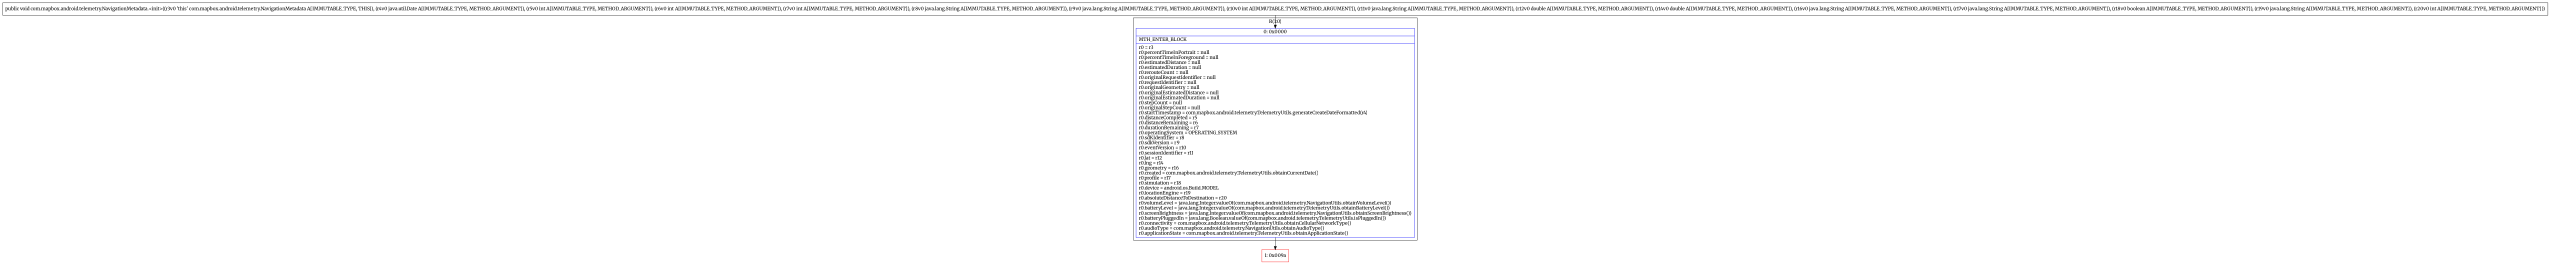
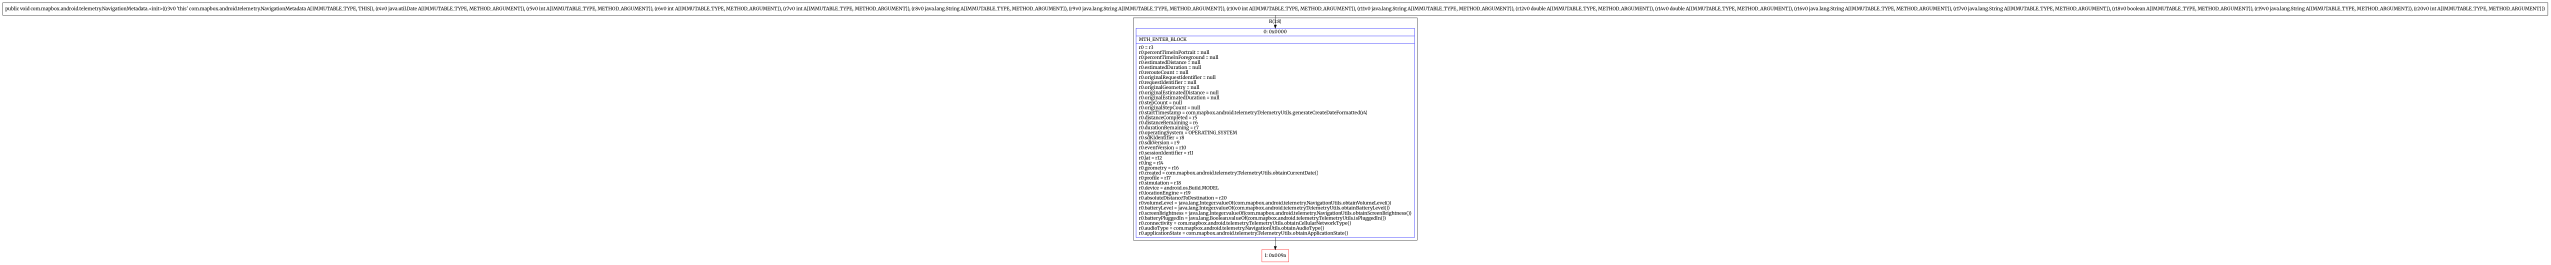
  digraph {
    fontname=Merriweather
    node [shape=record fontname=Merriweather]
    edge [fontname=Merriweather]
    n1 [color=blue label="{0\:\ 0x0000|MTH_ENTER_BLOCK\l|r0 = r3\lr0.percentTimeInPortrait = null\lr0.percentTimeInForeground = null\lr0.estimatedDistance = null\lr0.estimatedDuration = null\lr0.rerouteCount = null\lr0.originalRequestIdentifier = null\lr0.requestIdentifier = null\lr0.originalGeometry = null\lr0.originalEstimatedDistance = null\lr0.originalEstimatedDuration = null\lr0.stepCount = null\lr0.originalStepCount = null\lr0.startTimestamp = com.mapbox.android.telemetry.TelemetryUtils.generateCreateDateFormatted(r4)\lr0.distanceCompleted = r5\lr0.distanceRemaining = r6\lr0.durationRemaining = r7\lr0.operatingSystem = OPERATING_SYSTEM\lr0.sdKIdentifier = r8\lr0.sdkVersion = r9\lr0.eventVersion = r10\lr0.sessionIdentifier = r11\lr0.lat = r12\lr0.lng = r14\lr0.geometry = r16\lr0.created = com.mapbox.android.telemetry.TelemetryUtils.obtainCurrentDate()\lr0.profile = r17\lr0.simulation = r18\lr0.device = android.os.Build.MODEL\lr0.locationEngine = r19\lr0.absoluteDistanceToDestination = r20\lr0.volumeLevel = java.lang.Integer.valueOf(com.mapbox.android.telemetry.NavigationUtils.obtainVolumeLevel())\lr0.batteryLevel = java.lang.Integer.valueOf(com.mapbox.android.telemetry.TelemetryUtils.obtainBatteryLevel())\lr0.screenBrightness = java.lang.Integer.valueOf(com.mapbox.android.telemetry.NavigationUtils.obtainScreenBrightness())\lr0.batteryPluggedIn = java.lang.Boolean.valueOf(com.mapbox.android.telemetry.TelemetryUtils.isPluggedIn())\lr0.connectivity = com.mapbox.android.telemetry.TelemetryUtils.obtainCellularNetworkType()\lr0.audioType = com.mapbox.android.telemetry.NavigationUtils.obtainAudioType()\lr0.applicationState = com.mapbox.android.telemetry.TelemetryUtils.obtainApplicationState()\l}"]
    n2 [color=red label="{1\:\ 0x009a}"]
    n3 [label="{public void com.mapbox.android.telemetry.NavigationMetadata.\<init\>((r3v0 'this' com.mapbox.android.telemetry.NavigationMetadata A[IMMUTABLE_TYPE, THIS]), (r4v0 java.util.Date A[IMMUTABLE_TYPE, METHOD_ARGUMENT]), (r5v0 int A[IMMUTABLE_TYPE, METHOD_ARGUMENT]), (r6v0 int A[IMMUTABLE_TYPE, METHOD_ARGUMENT]), (r7v0 int A[IMMUTABLE_TYPE, METHOD_ARGUMENT]), (r8v0 java.lang.String A[IMMUTABLE_TYPE, METHOD_ARGUMENT]), (r9v0 java.lang.String A[IMMUTABLE_TYPE, METHOD_ARGUMENT]), (r10v0 int A[IMMUTABLE_TYPE, METHOD_ARGUMENT]), (r11v0 java.lang.String A[IMMUTABLE_TYPE, METHOD_ARGUMENT]), (r12v0 double A[IMMUTABLE_TYPE, METHOD_ARGUMENT]), (r14v0 double A[IMMUTABLE_TYPE, METHOD_ARGUMENT]), (r16v0 java.lang.String A[IMMUTABLE_TYPE, METHOD_ARGUMENT]), (r17v0 java.lang.String A[IMMUTABLE_TYPE, METHOD_ARGUMENT]), (r18v0 boolean A[IMMUTABLE_TYPE, METHOD_ARGUMENT]), (r19v0 java.lang.String A[IMMUTABLE_TYPE, METHOD_ARGUMENT]), (r20v0 int A[IMMUTABLE_TYPE, METHOD_ARGUMENT])) }"]
    subgraph cluster_1 {
-     label="R(1:0)"
+     label="R(1:8)"
      n1
    }
    n1 -> n2
    n3 -> n1
  }
